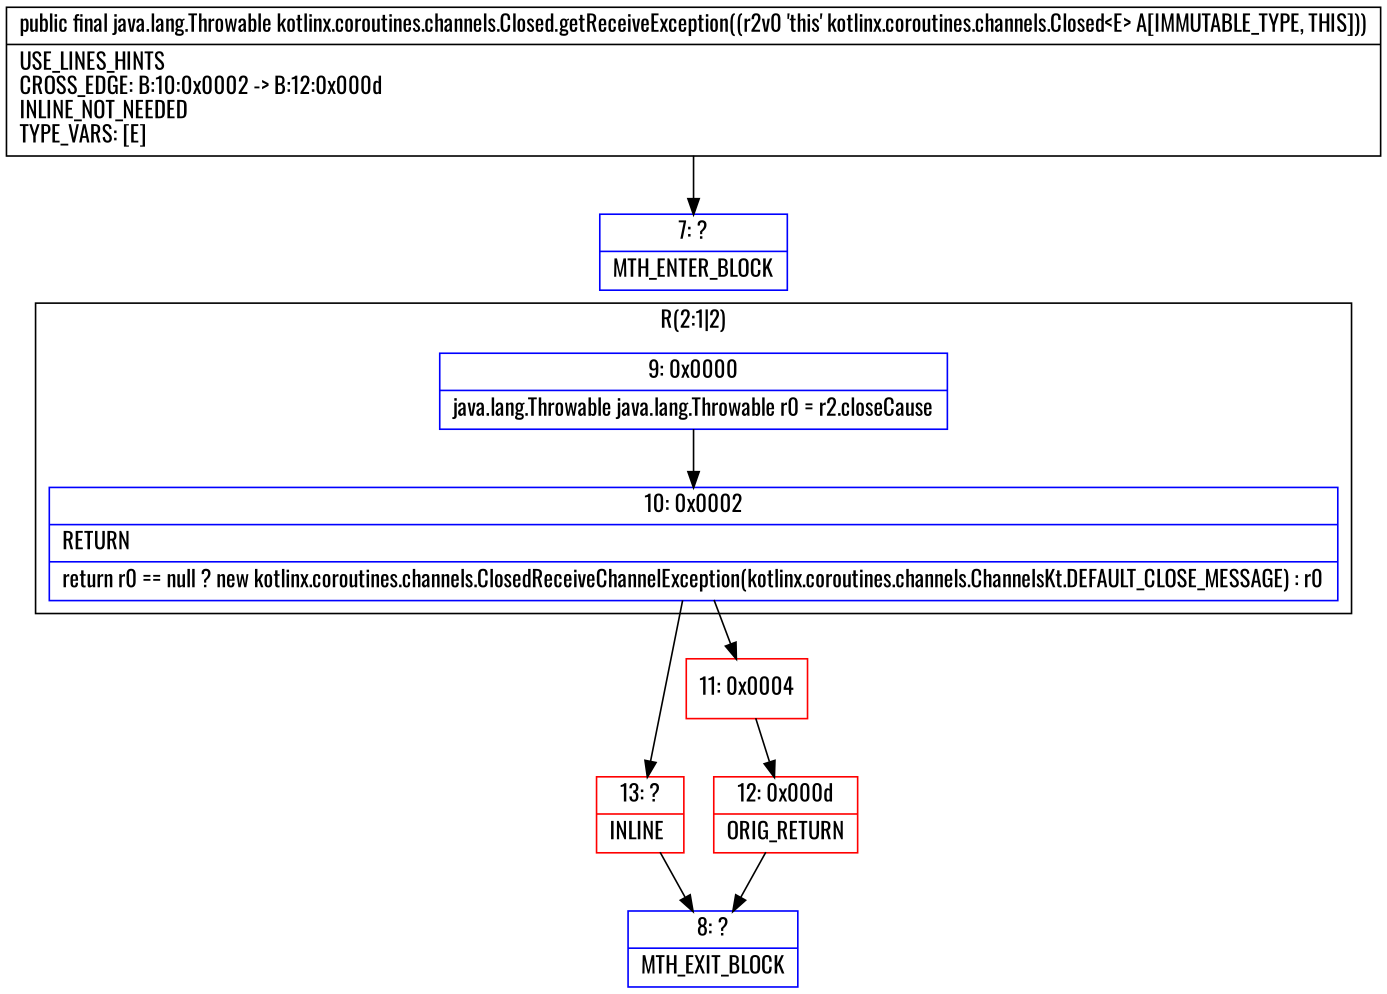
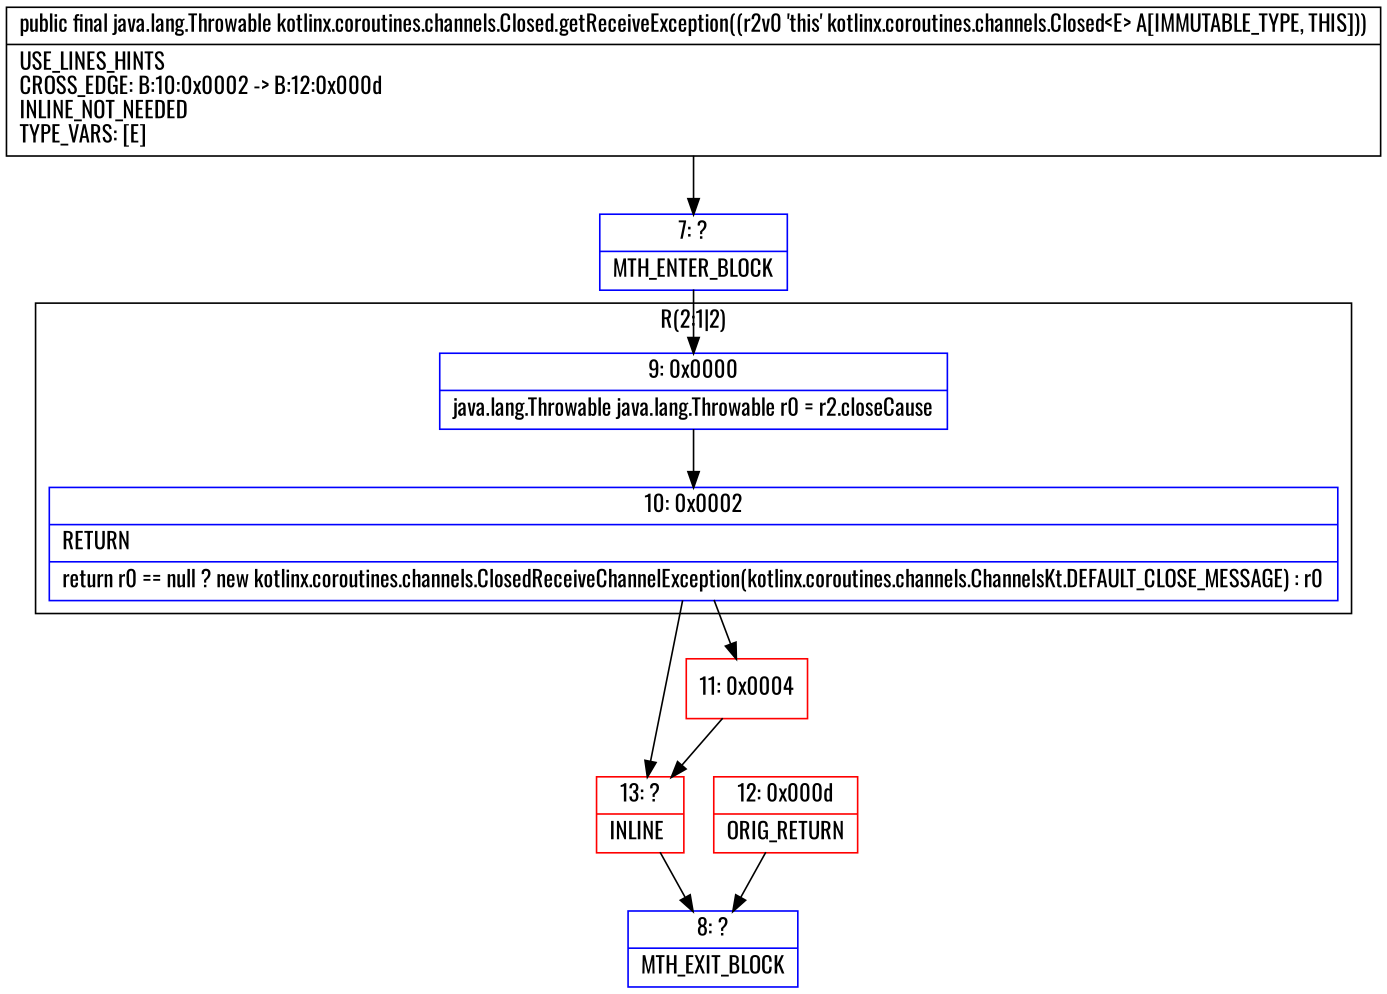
  digraph {
    fontname=Oswald
    node [color=blue fontname=Oswald shape=record]
    edge [fontname=Oswald]
    n1 [label="{9\:\ 0x0000|java.lang.Throwable java.lang.Throwable r0 = r2.closeCause\l}"]
    n2 [label="{10\:\ 0x0002|RETURN\l|return r0 == null ? new kotlinx.coroutines.channels.ClosedReceiveChannelException(kotlinx.coroutines.channels.ChannelsKt.DEFAULT_CLOSE_MESSAGE) : r0\l}"]
    n3 [color=red label="{11\:\ 0x0004}"]
    n4 [color=red label="{13\:\ ?|INLINE\l}"]
    n5 [color=red label="{12\:\ 0x000d|ORIG_RETURN\l}"]
    n6 [label="{8\:\ ?|MTH_EXIT_BLOCK\l}"]
    n7 [label="{7\:\ ?|MTH_ENTER_BLOCK\l}"]
    n8 [label="{public final java.lang.Throwable kotlinx.coroutines.channels.Closed.getReceiveException((r2v0 'this' kotlinx.coroutines.channels.Closed\<E\> A[IMMUTABLE_TYPE, THIS]))  | USE_LINES_HINTS\lCROSS_EDGE: B:10:0x0002 \-\> B:12:0x000d\lINLINE_NOT_NEEDED\lTYPE_VARS: [E]\l}" color=""]
    subgraph cluster_1 {
      label="R(2:1|2)"
      n1
      n2
    }
    n1 -> n2
    n2 -> n3
    n2 -> n4
-   n3 -> n5
+   n3 -> n4
    n4 -> n6
    n5 -> n6
+   n7 -> n1
    n8 -> n7
  }
